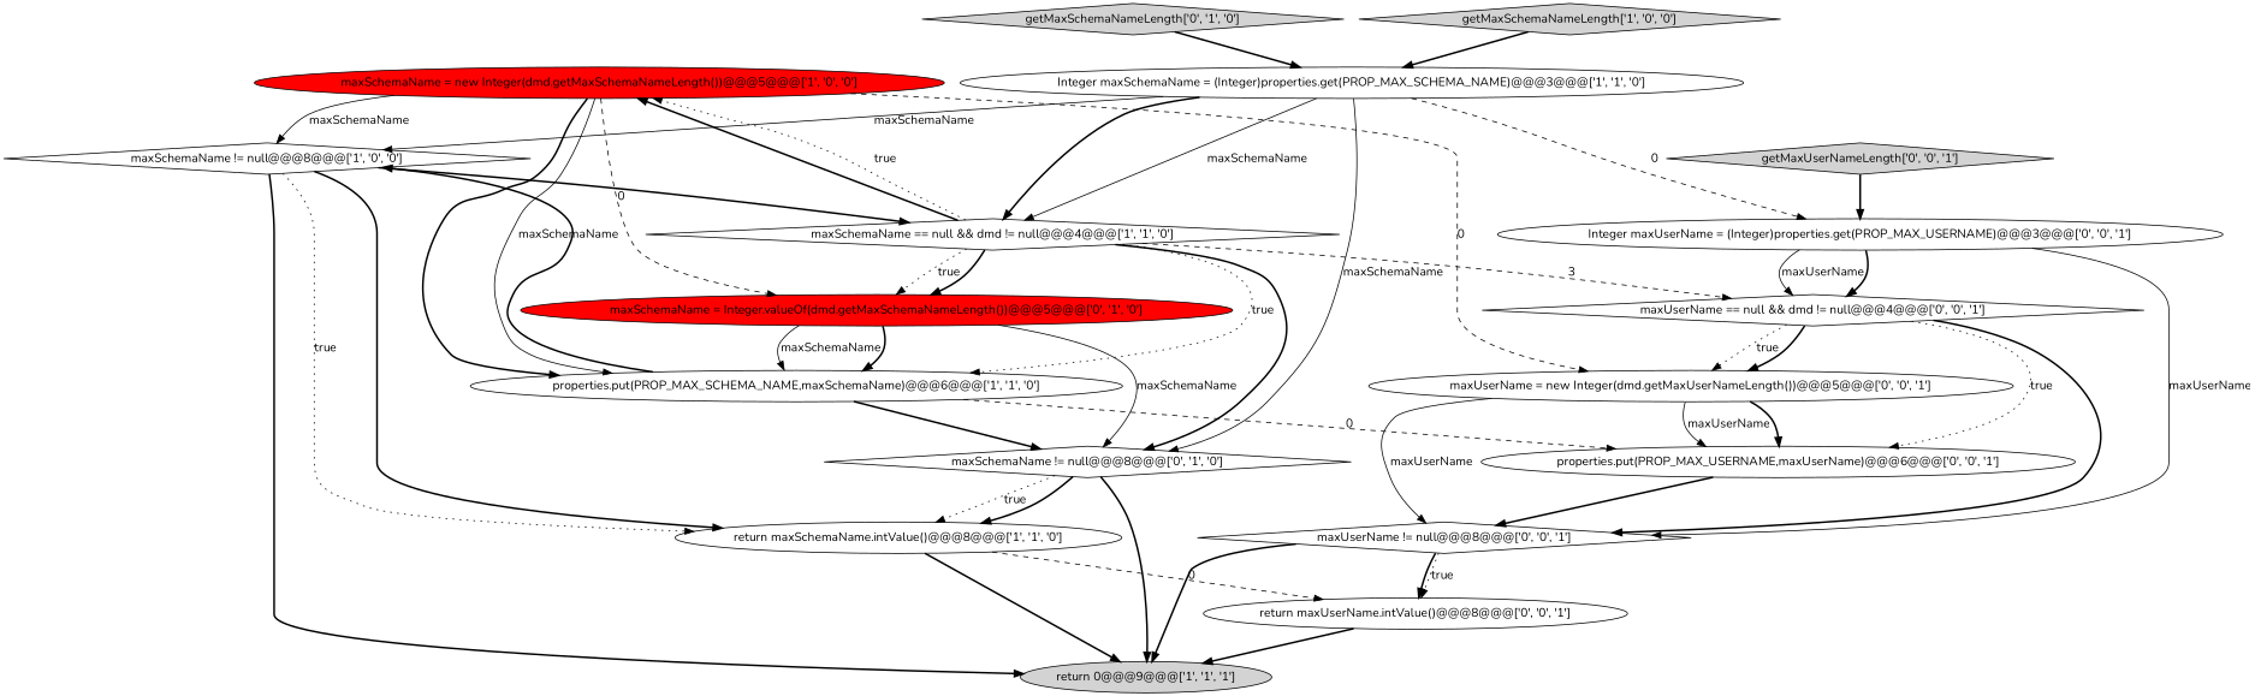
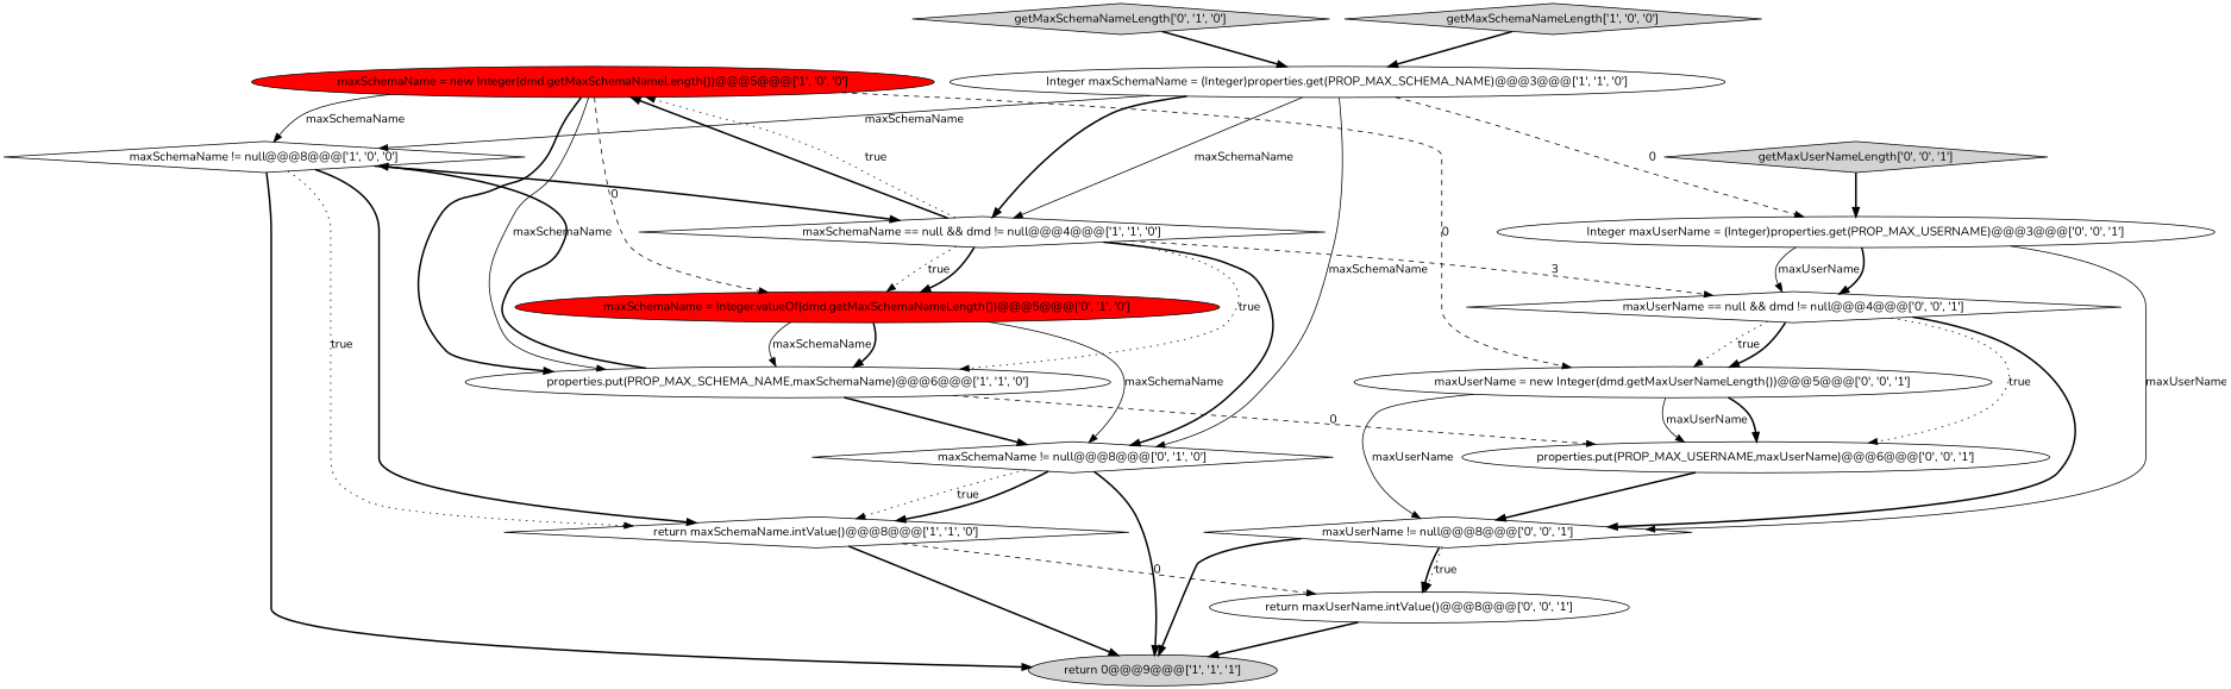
  digraph {
    fontname=Nunito
    node [fillcolor=white fontname=Nunito shape=ellipse style=filled]
    edge [fontname=Nunito style=bold]
    n1 [fillcolor=red label="maxSchemaName = new Integer(dmd.getMaxSchemaNameLength())@@@5@@@['1', '0', '0']"]
    n2 [label="maxSchemaName != null@@@8@@@['1', '0', '0']" shape=diamond]
    n3 [label="properties.put(PROP_MAX_SCHEMA_NAME,maxSchemaName)@@@6@@@['1', '1', '0']"]
    n4 [fillcolor=red label="maxSchemaName = Integer.valueOf(dmd.getMaxSchemaNameLength())@@@5@@@['0', '1', '0']"]
    n5 [label="maxUserName = new Integer(dmd.getMaxUserNameLength())@@@5@@@['0', '0', '1']"]
    n6 [fillcolor=lightgray label="return 0@@@9@@@['1', '1', '1']"]
-   n7 [label="return maxSchemaName.intValue()@@@8@@@['1', '1', '0']"]
+   n7 [label="return maxSchemaName.intValue()@@@8@@@['1', '1', '0']" shape=diamond]
    n8 [label="maxSchemaName == null && dmd != null@@@4@@@['1', '1', '0']" shape=diamond]
    n9 [label="maxSchemaName != null@@@8@@@['0', '1', '0']" shape=diamond]
    n10 [label="properties.put(PROP_MAX_USERNAME,maxUserName)@@@6@@@['0', '0', '1']"]
    n11 [label="maxUserName != null@@@8@@@['0', '0', '1']" shape=diamond]
    n12 [label="return maxUserName.intValue()@@@8@@@['0', '0', '1']"]
    n13 [label="maxUserName == null && dmd != null@@@4@@@['0', '0', '1']" shape=diamond]
    n14 [fillcolor=lightgray label="getMaxSchemaNameLength['0', '1', '0']" shape=diamond]
    n15 [label="Integer maxSchemaName = (Integer)properties.get(PROP_MAX_SCHEMA_NAME)@@@3@@@['1', '1', '0']"]
    n16 [label="Integer maxUserName = (Integer)properties.get(PROP_MAX_USERNAME)@@@3@@@['0', '0', '1']"]
    n17 [fillcolor=lightgray label="getMaxSchemaNameLength['1', '0', '0']" shape=diamond]
    n18 [fillcolor=lightgray label="getMaxUserNameLength['0', '0', '1']" shape=diamond]
    n1 -> n2 [label=maxSchemaName style=solid]
    n1 -> n3
    n1 -> n3 [label=maxSchemaName style=solid]
    n1 -> n4 [label=0 style=dashed]
    n1 -> n5 [label=0 style=dashed]
    n2 -> n6
    n2 -> n7 [label=true style=dotted]
    n2 -> n7
    n2 -> n8
    n3 -> n2
    n3 -> n9
    n3 -> n10 [label=0 style=dashed]
    n4 -> n3 [label=maxSchemaName style=solid]
    n4 -> n3
    n4 -> n9 [label=maxSchemaName style=solid]
    n5 -> n10 [label=maxUserName style=solid]
    n5 -> n10
    n5 -> n11 [label=maxUserName style=solid]
    n7 -> n6
    n7 -> n12 [label=0 style=dashed]
    n8 -> n1
    n8 -> n1 [label=true style=dotted]
    n8 -> n3 [label=true style=dotted]
    n8 -> n4 [label=true style=dotted]
    n8 -> n4
    n8 -> n9
    n8 -> n13 [label=3 style=dashed]
    n9 -> n6
    n9 -> n7 [label=true style=dotted]
    n9 -> n7
    n10 -> n11
    n11 -> n6
    n11 -> n12
    n11 -> n12 [label=true style=dotted]
    n12 -> n6
    n13 -> n5 [label=true style=dotted]
    n13 -> n5
    n13 -> n10 [label=true style=dotted]
    n13 -> n11
    n14 -> n15
    n15 -> n2 [label=maxSchemaName style=solid]
    n15 -> n8
    n15 -> n8 [label=maxSchemaName style=solid]
    n15 -> n9 [label=maxSchemaName style=solid]
    n15 -> n16 [label=0 style=dashed]
    n16 -> n11 [label=maxUserName style=solid]
    n16 -> n13 [label=maxUserName style=solid]
    n16 -> n13
    n17 -> n15
    n18 -> n16
  }
